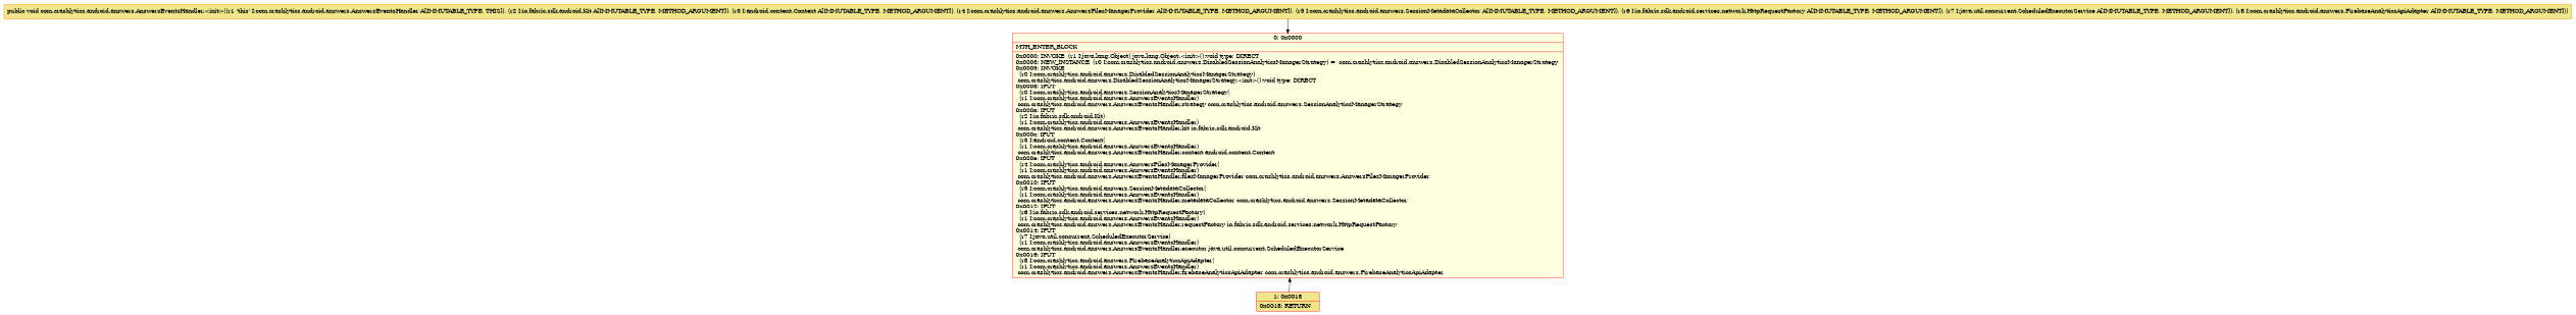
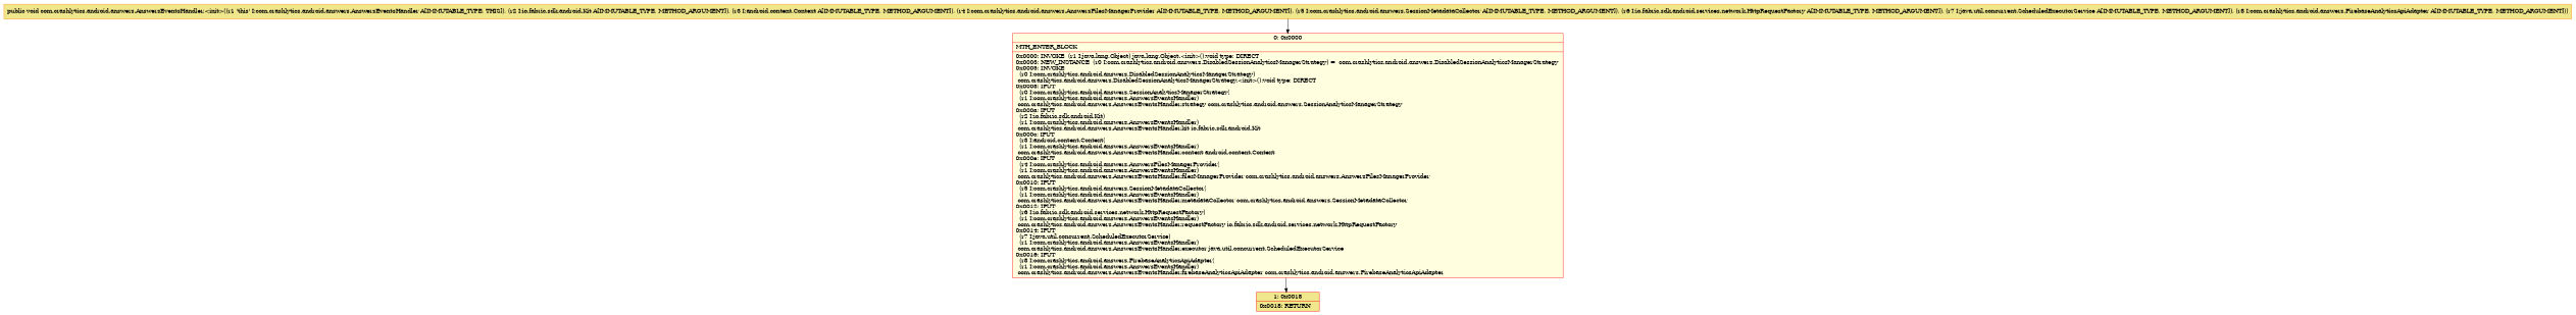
  digraph {
    node [shape=record style=filled fillcolor=khaki color=red]
    n1 [label="{0\:\ 0x0000|MTH_ENTER_BLOCK\l|0x0000: INVOKE  (r1 I:java.lang.Object) java.lang.Object.\<init\>():void type: DIRECT \l0x0003: NEW_INSTANCE  (r0 I:com.crashlytics.android.answers.DisabledSessionAnalyticsManagerStrategy) =  com.crashlytics.android.answers.DisabledSessionAnalyticsManagerStrategy \l0x0005: INVOKE  \l  (r0 I:com.crashlytics.android.answers.DisabledSessionAnalyticsManagerStrategy)\l com.crashlytics.android.answers.DisabledSessionAnalyticsManagerStrategy.\<init\>():void type: DIRECT \l0x0008: IPUT  \l  (r0 I:com.crashlytics.android.answers.SessionAnalyticsManagerStrategy)\l  (r1 I:com.crashlytics.android.answers.AnswersEventsHandler)\l com.crashlytics.android.answers.AnswersEventsHandler.strategy com.crashlytics.android.answers.SessionAnalyticsManagerStrategy \l0x000a: IPUT  \l  (r2 I:io.fabric.sdk.android.Kit)\l  (r1 I:com.crashlytics.android.answers.AnswersEventsHandler)\l com.crashlytics.android.answers.AnswersEventsHandler.kit io.fabric.sdk.android.Kit \l0x000c: IPUT  \l  (r3 I:android.content.Context)\l  (r1 I:com.crashlytics.android.answers.AnswersEventsHandler)\l com.crashlytics.android.answers.AnswersEventsHandler.context android.content.Context \l0x000e: IPUT  \l  (r4 I:com.crashlytics.android.answers.AnswersFilesManagerProvider)\l  (r1 I:com.crashlytics.android.answers.AnswersEventsHandler)\l com.crashlytics.android.answers.AnswersEventsHandler.filesManagerProvider com.crashlytics.android.answers.AnswersFilesManagerProvider \l0x0010: IPUT  \l  (r5 I:com.crashlytics.android.answers.SessionMetadataCollector)\l  (r1 I:com.crashlytics.android.answers.AnswersEventsHandler)\l com.crashlytics.android.answers.AnswersEventsHandler.metadataCollector com.crashlytics.android.answers.SessionMetadataCollector \l0x0012: IPUT  \l  (r6 I:io.fabric.sdk.android.services.network.HttpRequestFactory)\l  (r1 I:com.crashlytics.android.answers.AnswersEventsHandler)\l com.crashlytics.android.answers.AnswersEventsHandler.requestFactory io.fabric.sdk.android.services.network.HttpRequestFactory \l0x0014: IPUT  \l  (r7 I:java.util.concurrent.ScheduledExecutorService)\l  (r1 I:com.crashlytics.android.answers.AnswersEventsHandler)\l com.crashlytics.android.answers.AnswersEventsHandler.executor java.util.concurrent.ScheduledExecutorService \l0x0016: IPUT  \l  (r8 I:com.crashlytics.android.answers.FirebaseAnalyticsApiAdapter)\l  (r1 I:com.crashlytics.android.answers.AnswersEventsHandler)\l com.crashlytics.android.answers.AnswersEventsHandler.firebaseAnalyticsApiAdapter com.crashlytics.android.answers.FirebaseAnalyticsApiAdapter \l}" fillcolor=lightyellow]
    n2 [label="{1\:\ 0x0018|0x0018: RETURN   \l}"]
    n3 [label="{public void com.crashlytics.android.answers.AnswersEventsHandler.\<init\>((r1 'this' I:com.crashlytics.android.answers.AnswersEventsHandler A[IMMUTABLE_TYPE, THIS]), (r2 I:io.fabric.sdk.android.Kit A[IMMUTABLE_TYPE, METHOD_ARGUMENT]), (r3 I:android.content.Context A[IMMUTABLE_TYPE, METHOD_ARGUMENT]), (r4 I:com.crashlytics.android.answers.AnswersFilesManagerProvider A[IMMUTABLE_TYPE, METHOD_ARGUMENT]), (r5 I:com.crashlytics.android.answers.SessionMetadataCollector A[IMMUTABLE_TYPE, METHOD_ARGUMENT]), (r6 I:io.fabric.sdk.android.services.network.HttpRequestFactory A[IMMUTABLE_TYPE, METHOD_ARGUMENT]), (r7 I:java.util.concurrent.ScheduledExecutorService A[IMMUTABLE_TYPE, METHOD_ARGUMENT]), (r8 I:com.crashlytics.android.answers.FirebaseAnalyticsApiAdapter A[IMMUTABLE_TYPE, METHOD_ARGUMENT])) }" color=darkorange]
-   n2 -> n1
+   n1 -> n2
    n3 -> n1
  }
